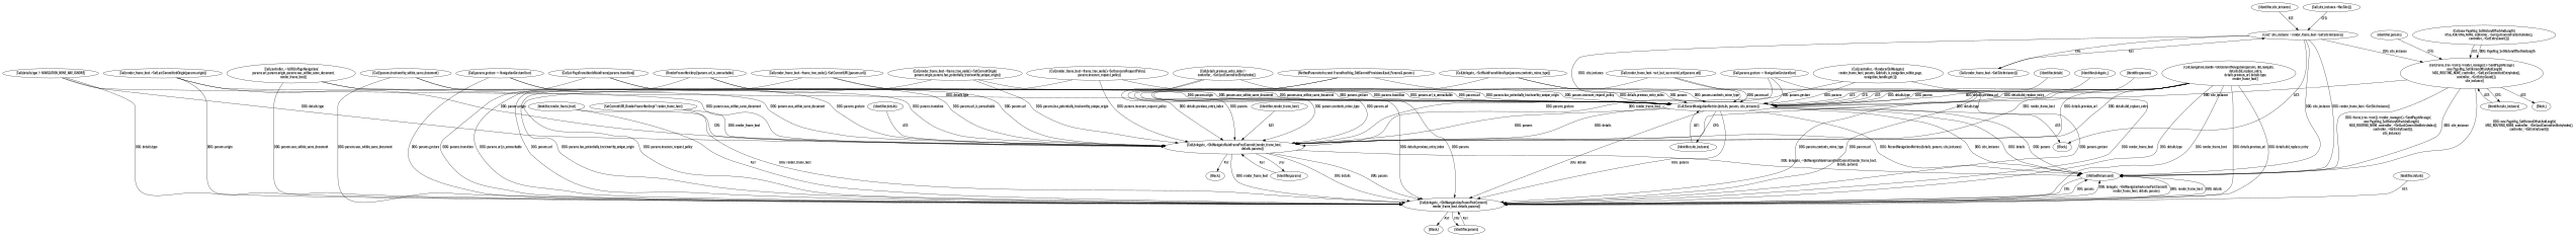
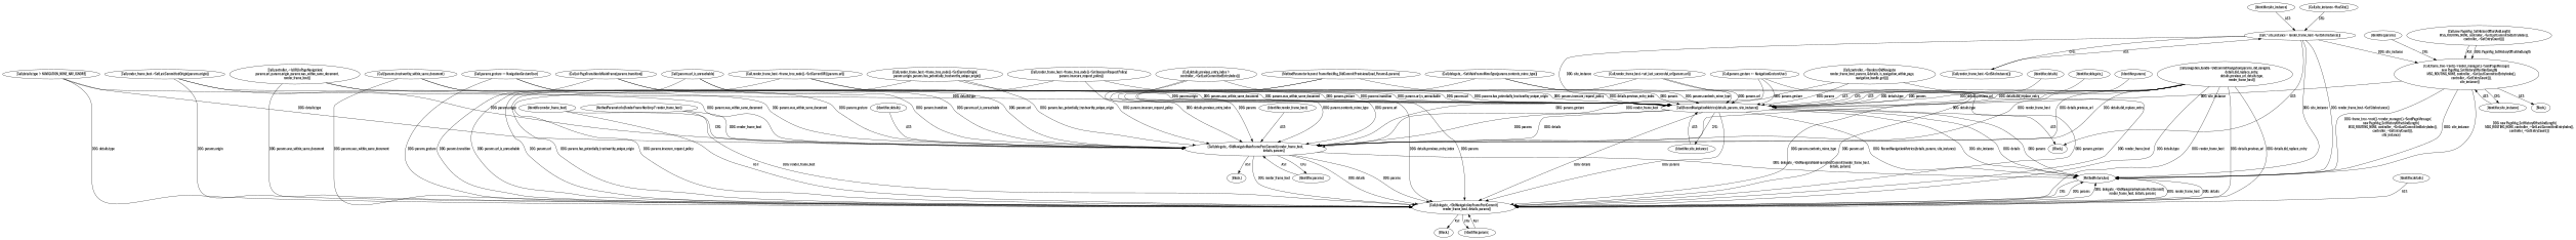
  digraph {
    fontname=Oswald
    node [fontname=Oswald]
    edge [fontname=Oswald]
    n1 [label="(Call,* site_instance = render_frame_host->GetSiteInstance())"]
    n2 [label="(Call,frame_tree->root()->render_manager()->SendPageMessage(\n        new PageMsg_SetHistoryOffsetAndLength(\n            MSG_ROUTING_NONE, controller_->GetLastCommittedEntryIndex(),\n            controller_->GetEntryCount()),\n        site_instance))"]
    n3 [label="(Call,RecordNavigationMetrics(details, params, site_instance))"]
    n4 [label="(Block,)"]
-   n5 [label="(MethodReturn,void)"]
+   n5 [label="(MethodReturn,has)"]
    n6 [label="(Call,render_frame_host->GetSiteInstance())"]
    n7 [label="(Block,)"]
    n8 [label="(Identifier,site_instance)"]
    n9 [label="(Call,delegate_->DidNavigateMainFramePostCommit(render_frame_host,\n                                                details, params))"]
    n10 [label="(Call,delegate_->DidNavigateAnyFramePostCommit(\n        render_frame_host, details, params))"]
    n11 [label="(Identifier,site_instance)"]
    n12 [label="(Block,)"]
    n13 [label="(Identifier,params)"]
    n14 [label="(Block,)"]
    n15 [label="(Identifier,params)"]
    n16 [label="(Identifier,details)"]
    n17 [label="(Call,new PageMsg_SetHistoryOffsetAndLength(\n            MSG_ROUTING_NONE, controller_->GetLastCommittedEntryIndex(),\n            controller_->GetEntryCount()))"]
    n18 [label="(Call,render_frame_host->frame_tree_node()->SetCurrentURL(params.url))"]
    n19 [label="(Call,render_frame_host->frame_tree_node()->SetInsecureRequestPolicy(\n      params.insecure_request_policy))"]
    n20 [label="(Identifier,site_instance)"]
    n21 [label="(Identifier,render_frame_host)"]
    n22 [label="(Identifier,details)"]
    n23 [label="(Call,details.type != NAVIGATION_NONE_NAV_IGNORE)"]
    n24 [label="(Identifier,render_frame_host)"]
-   n25 [label="(SetCurrentURL,RenderFrameHostImpl* render_frame_host)"]
+   n25 [label="(MethodParameterIn,RenderFrameHostImpl* render_frame_host)"]
    n26 [label="(Identifier,details)"]
    n27 [label="(Call,render_frame_host->SetLastCommittedOrigin(params.origin))"]
    n28 [label="(Call,controller_->IsURLInPageNavigation(\n      params.url, params.origin, params.was_within_same_document,\n      render_frame_host))"]
    n29 [label="(Call,!params.trustworthy_within_same_document)"]
    n30 [label="(Call,params.gesture == NavigationGestureUser)"]
    n31 [label="(Identifier,delegate_)"]
    n32 [label="(Call,ui::PageTransitionIsMainFrame(params.transition))"]
    n33 [label="(Call,site_instance->HasSite())"]
-   n34 [label="(RenderFrameHostImpl,!params.url_is_unreachable)"]
+   n34 [label="(Call,!params.url_is_unreachable)"]
    n35 [label="(Call,render_frame_host->frame_tree_node()->SetCurrentOrigin(\n      params.origin, params.has_potentially_trustworthy_unique_origin))"]
    n36 [label="(Call,details.previous_entry_index !=\n          controller_->GetLastCommittedEntryIndex())"]
    n37 [label="(Identifier,params)"]
    n38 [label="(Call,navigation_handle->DidCommitNavigation(params, did_navigate,\n                                           details.did_replace_entry,\n                                           details.previous_url, details.type,\n                                           render_frame_host))"]
    n39 [label="(Call,delegate_->SetMainFrameMimeType(params.contents_mime_type))"]
    n40 [label="(Call,render_frame_host->set_last_successful_url(params.url))"]
    n41 [label="(Identifier,params)"]
    n42 [label="(Call,params.gesture == NavigationGestureUser)"]
    n43 [label="(MethodParameterIn,const FrameHostMsg_DidCommitProvisionalLoad_Params& params)"]
    n44 [label="(Call,controller_->RendererDidNavigate(\n      render_frame_host, params, &details, is_navigation_within_page,\n      navigation_handle.get()))"]
    n1 -> n2 [label="DDG: site_instance"]
    n1 -> n3 [label="DDG: site_instance"]
    n1 -> n4 [label="AST: "]
    n1 -> n5 [label="DDG: render_frame_host->GetSiteInstance()"]
    n1 -> n5 [label="DDG: site_instance"]
    n1 -> n6 [label="CFG: "]
    n2 -> n3 [label="DDG: site_instance"]
    n2 -> n5 [label="DDG: site_instance"]
    n2 -> n5 [label="DDG: new PageMsg_SetHistoryOffsetAndLength(\n            MSG_ROUTING_NONE, controller_->GetLastCommittedEntryIndex(),\n            controller_->GetEntryCount())"]
    n2 -> n5 [label="DDG: frame_tree->root()->render_manager()->SendPageMessage(\n        new PageMsg_SetHistoryOffsetAndLength(\n            MSG_ROUTING_NONE, controller_->GetLastCommittedEntryIndex(),\n            controller_->GetEntryCount()),\n        site_instance)"]
    n2 -> n7 [label="AST: "]
    n2 -> n8 [label="CFG: "]
    n3 -> n4 [label="AST: "]
    n3 -> n5 [label="DDG: site_instance"]
    n3 -> n5 [label="DDG: details"]
    n3 -> n5 [label="DDG: params"]
    n3 -> n5 [label="DDG: RecordNavigationMetrics(details, params, site_instance)"]
    n3 -> n9 [label="DDG: details"]
    n3 -> n9 [label="DDG: params"]
    n3 -> n10 [label="DDG: details"]
    n3 -> n10 [label="DDG: params"]
    n3 -> n11 [label="CFG: "]
    n5 -> n10 [label="CFG: "]
    n6 -> n1 [label="AST: "]
    n8 -> n2 [label="AST: "]
    n9 -> n5 [label="DDG: delegate_->DidNavigateMainFramePostCommit(render_frame_host,\n                                                details, params)"]
    n9 -> n10 [label="DDG: render_frame_host"]
    n9 -> n10 [label="DDG: details"]
    n9 -> n10 [label="DDG: params"]
    n9 -> n12 [label="AST: "]
    n9 -> n13 [label="CFG: "]
    n10 -> n5 [label="DDG: params"]
    n10 -> n5 [label="DDG: delegate_->DidNavigateAnyFramePostCommit(\n        render_frame_host, details, params)"]
    n10 -> n5 [label="DDG: render_frame_host"]
    n10 -> n5 [label="DDG: details"]
    n10 -> n14 [label="AST: "]
    n10 -> n15 [label="CFG: "]
    n11 -> n3 [label="AST: "]
    n13 -> n9 [label="AST: "]
    n15 -> n10 [label="AST: "]
    n16 -> n9 [label="AST: "]
    n17 -> n2 [label="AST: "]
    n17 -> n2 [label="DDG: PageMsg_SetHistoryOffsetAndLength"]
    n18 -> n3 [label="DDG: params.url"]
    n18 -> n9 [label="DDG: params.url"]
    n18 -> n10 [label="DDG: params.url"]
    n19 -> n3 [label="DDG: params.insecure_request_policy"]
    n19 -> n9 [label="DDG: params.insecure_request_policy"]
    n19 -> n10 [label="DDG: params.insecure_request_policy"]
    n20 -> n1 [label="AST: "]
    n21 -> n9 [label="CFG: "]
    n21 -> n10 [label="AST: "]
    n22 -> n3 [label="AST: "]
    n23 -> n3 [label="DDG: details.type"]
    n23 -> n9 [label="DDG: details.type"]
    n23 -> n10 [label="DDG: details.type"]
    n24 -> n9 [label="AST: "]
    n25 -> n9 [label="DDG: render_frame_host"]
    n25 -> n10 [label="DDG: render_frame_host"]
    n26 -> n10 [label="AST: "]
    n27 -> n3 [label="DDG: params.origin"]
    n27 -> n9 [label="DDG: params.origin"]
    n27 -> n10 [label="DDG: params.origin"]
    n28 -> n3 [label="DDG: params.was_within_same_document"]
    n28 -> n9 [label="DDG: params.was_within_same_document"]
    n28 -> n10 [label="DDG: params.was_within_same_document"]
    n29 -> n3 [label="DDG: params.was_within_same_document"]
    n29 -> n9 [label="DDG: params.was_within_same_document"]
    n29 -> n10 [label="DDG: params.was_within_same_document"]
    n30 -> n3 [label="DDG: params.gesture"]
    n30 -> n9 [label="DDG: params.gesture"]
    n30 -> n10 [label="DDG: params.gesture"]
    n31 -> n3 [label="CFG: "]
    n32 -> n3 [label="DDG: params.transition"]
    n32 -> n9 [label="DDG: params.transition"]
    n32 -> n10 [label="DDG: params.transition"]
    n33 -> n1 [label="CFG: "]
    n34 -> n3 [label="DDG: params.url_is_unreachable"]
    n34 -> n9 [label="DDG: params.url_is_unreachable"]
    n34 -> n10 [label="DDG: params.url_is_unreachable"]
    n35 -> n3 [label="DDG: params.has_potentially_trustworthy_unique_origin"]
    n35 -> n9 [label="DDG: params.has_potentially_trustworthy_unique_origin"]
    n35 -> n10 [label="DDG: params.has_potentially_trustworthy_unique_origin"]
    n36 -> n3 [label="DDG: details.previous_entry_index"]
    n36 -> n9 [label="DDG: details.previous_entry_index"]
    n36 -> n10 [label="DDG: details.previous_entry_index"]
    n37 -> n3 [label="AST: "]
    n38 -> n3 [label="DDG: details.previous_url"]
    n38 -> n3 [label="DDG: details.did_replace_entry"]
    n38 -> n3 [label="DDG: details.type"]
    n38 -> n3 [label="DDG: params"]
    n38 -> n9 [label="DDG: render_frame_host"]
    n38 -> n9 [label="DDG: details.previous_url"]
    n38 -> n9 [label="DDG: details.did_replace_entry"]
    n38 -> n9 [label="DDG: details.type"]
    n38 -> n10 [label="DDG: render_frame_host"]
    n38 -> n10 [label="DDG: details.previous_url"]
    n38 -> n10 [label="DDG: details.did_replace_entry"]
    n38 -> n10 [label="DDG: details.type"]
    n39 -> n3 [label="DDG: params.contents_mime_type"]
    n39 -> n9 [label="DDG: params.contents_mime_type"]
    n39 -> n10 [label="DDG: params.contents_mime_type"]
    n40 -> n3 [label="DDG: params.url"]
    n40 -> n9 [label="DDG: params.url"]
    n40 -> n10 [label="DDG: params.url"]
    n41 -> n2 [label="CFG: "]
    n42 -> n3 [label="DDG: params.gesture"]
    n42 -> n9 [label="DDG: params.gesture"]
    n42 -> n10 [label="DDG: params.gesture"]
    n43 -> n3 [label="DDG: params"]
    n43 -> n9 [label="DDG: params"]
    n43 -> n10 [label="DDG: params"]
    n44 -> n3 [label="DDG: params"]
    n44 -> n9 [label="DDG: render_frame_host"]
    n44 -> n10 [label="DDG: render_frame_host"]
  }
